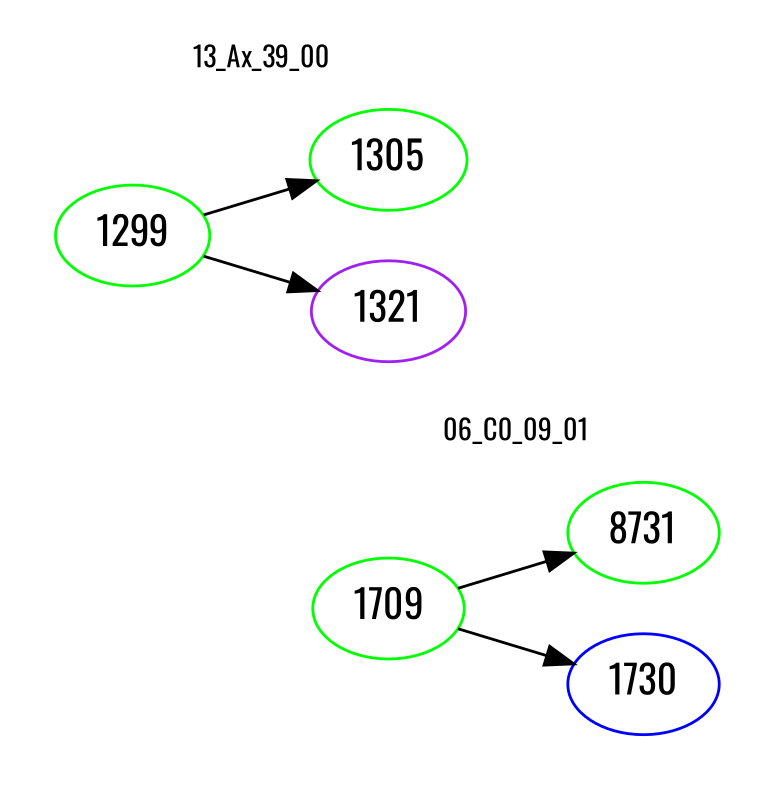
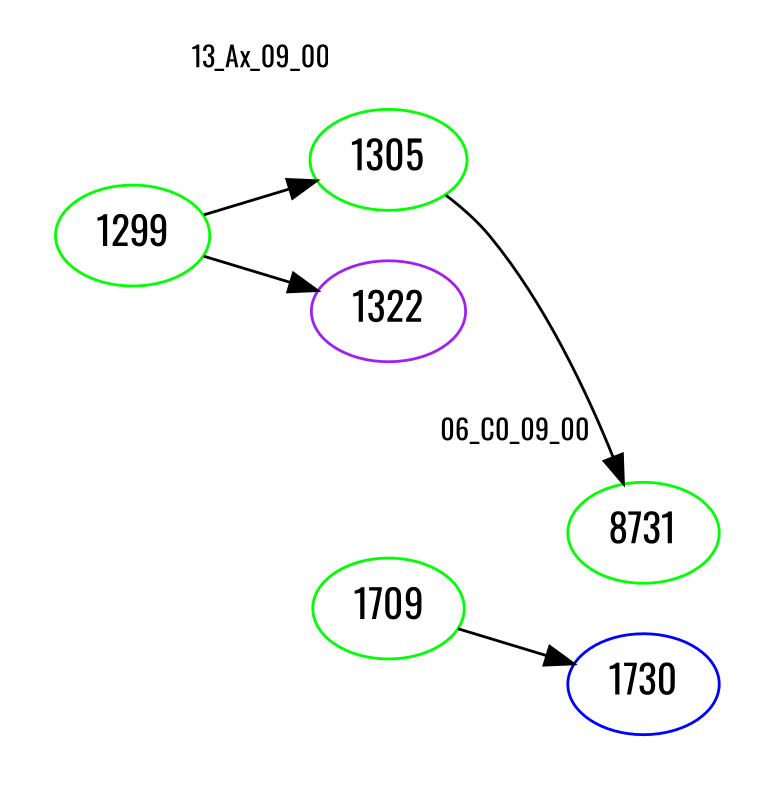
  digraph {
    fontname=Oswald
    rankdir=LR
    node [color=green fontname=Oswald]
    edge [color=black fontname=Oswald]
    n1 [label=1299]
-   n2 [color=purple label=1321]
+   n2 [color=purple label=1322]
    n3 [label=1305]
    n4 [label=1709]
    n5 [color=blue label=1730]
    n6 [label=8731]
    subgraph cluster_1 {
      color=white
      fontsize=10
-     label="13_Ax_39_00"
+     label="13_Ax_09_00"
      n1
      n2
      n3
    }
    subgraph cluster_2 {
      color=white
      fontsize=10
-     label="06_C0_09_01"
+     label="06_C0_09_00"
      n4
      n5
      n6
    }
    n1 -> n2
    n1 -> n3
    n4 -> n5
-   n4 -> n6
+   n3 -> n6
  }
